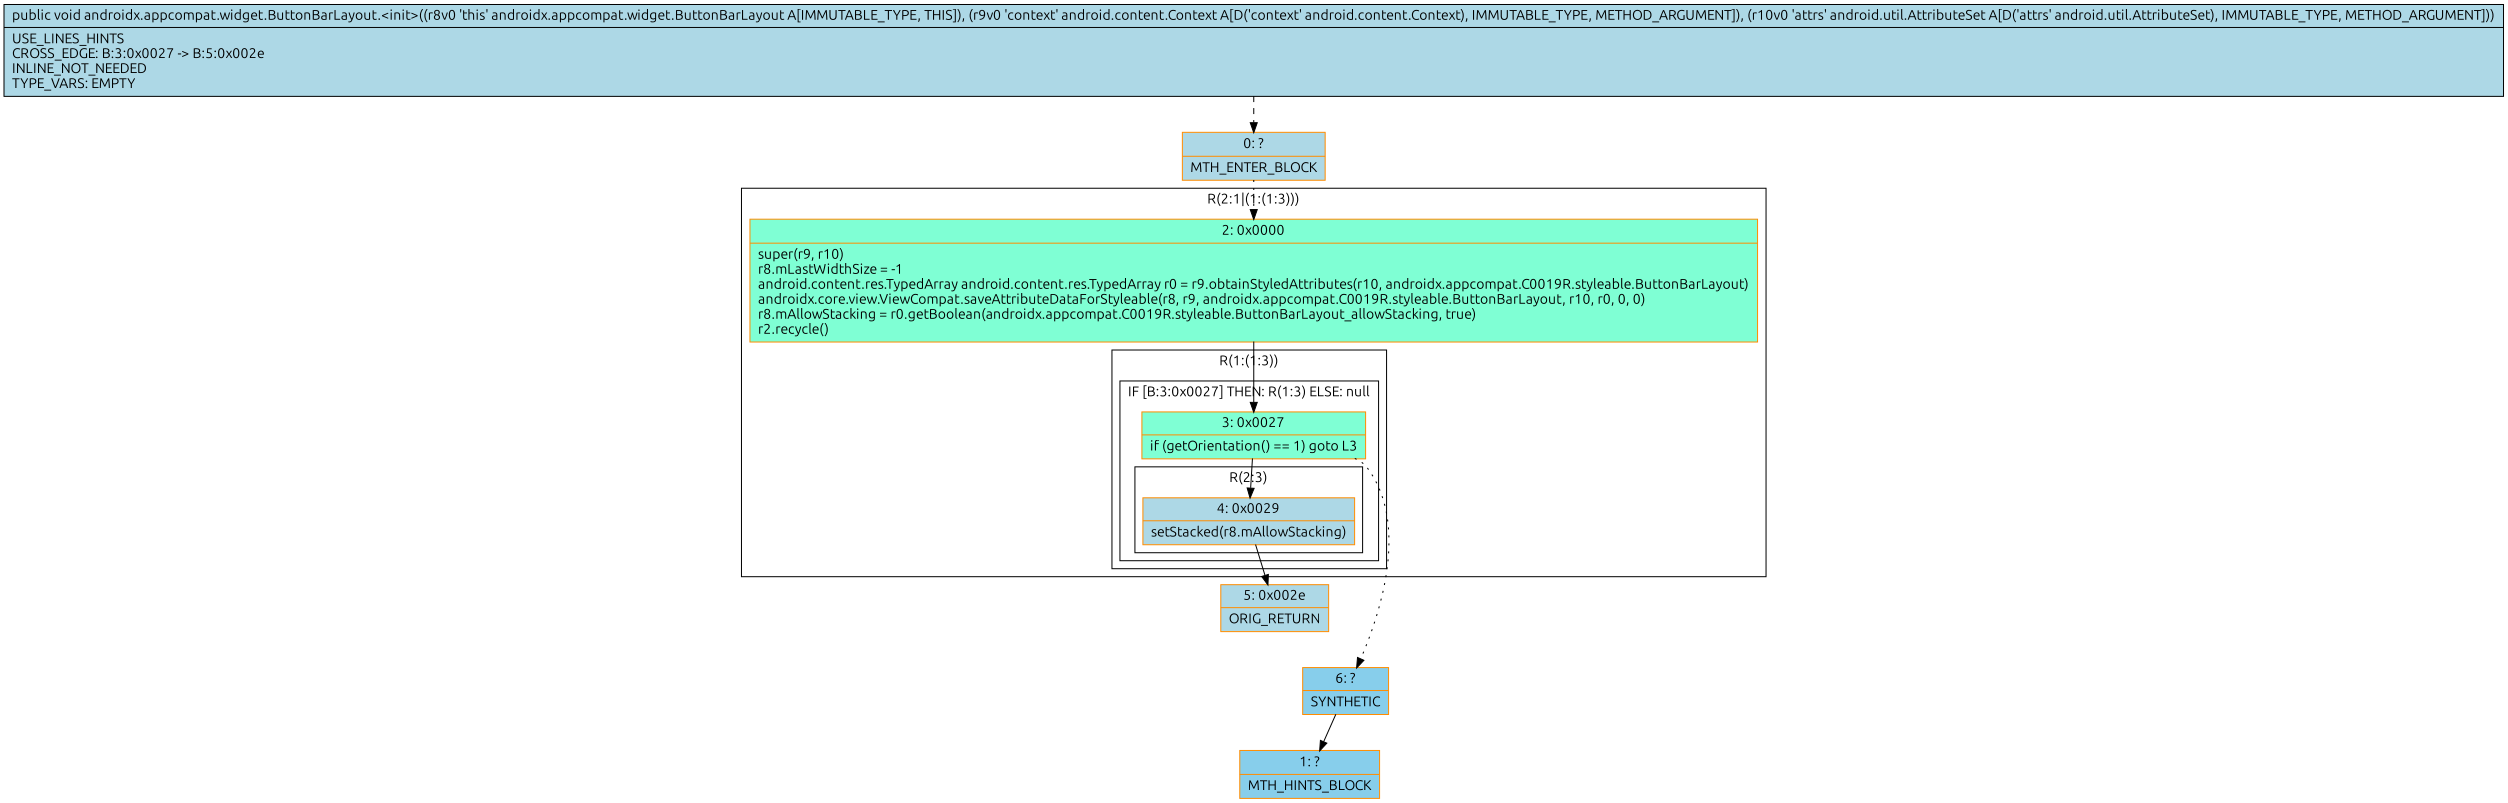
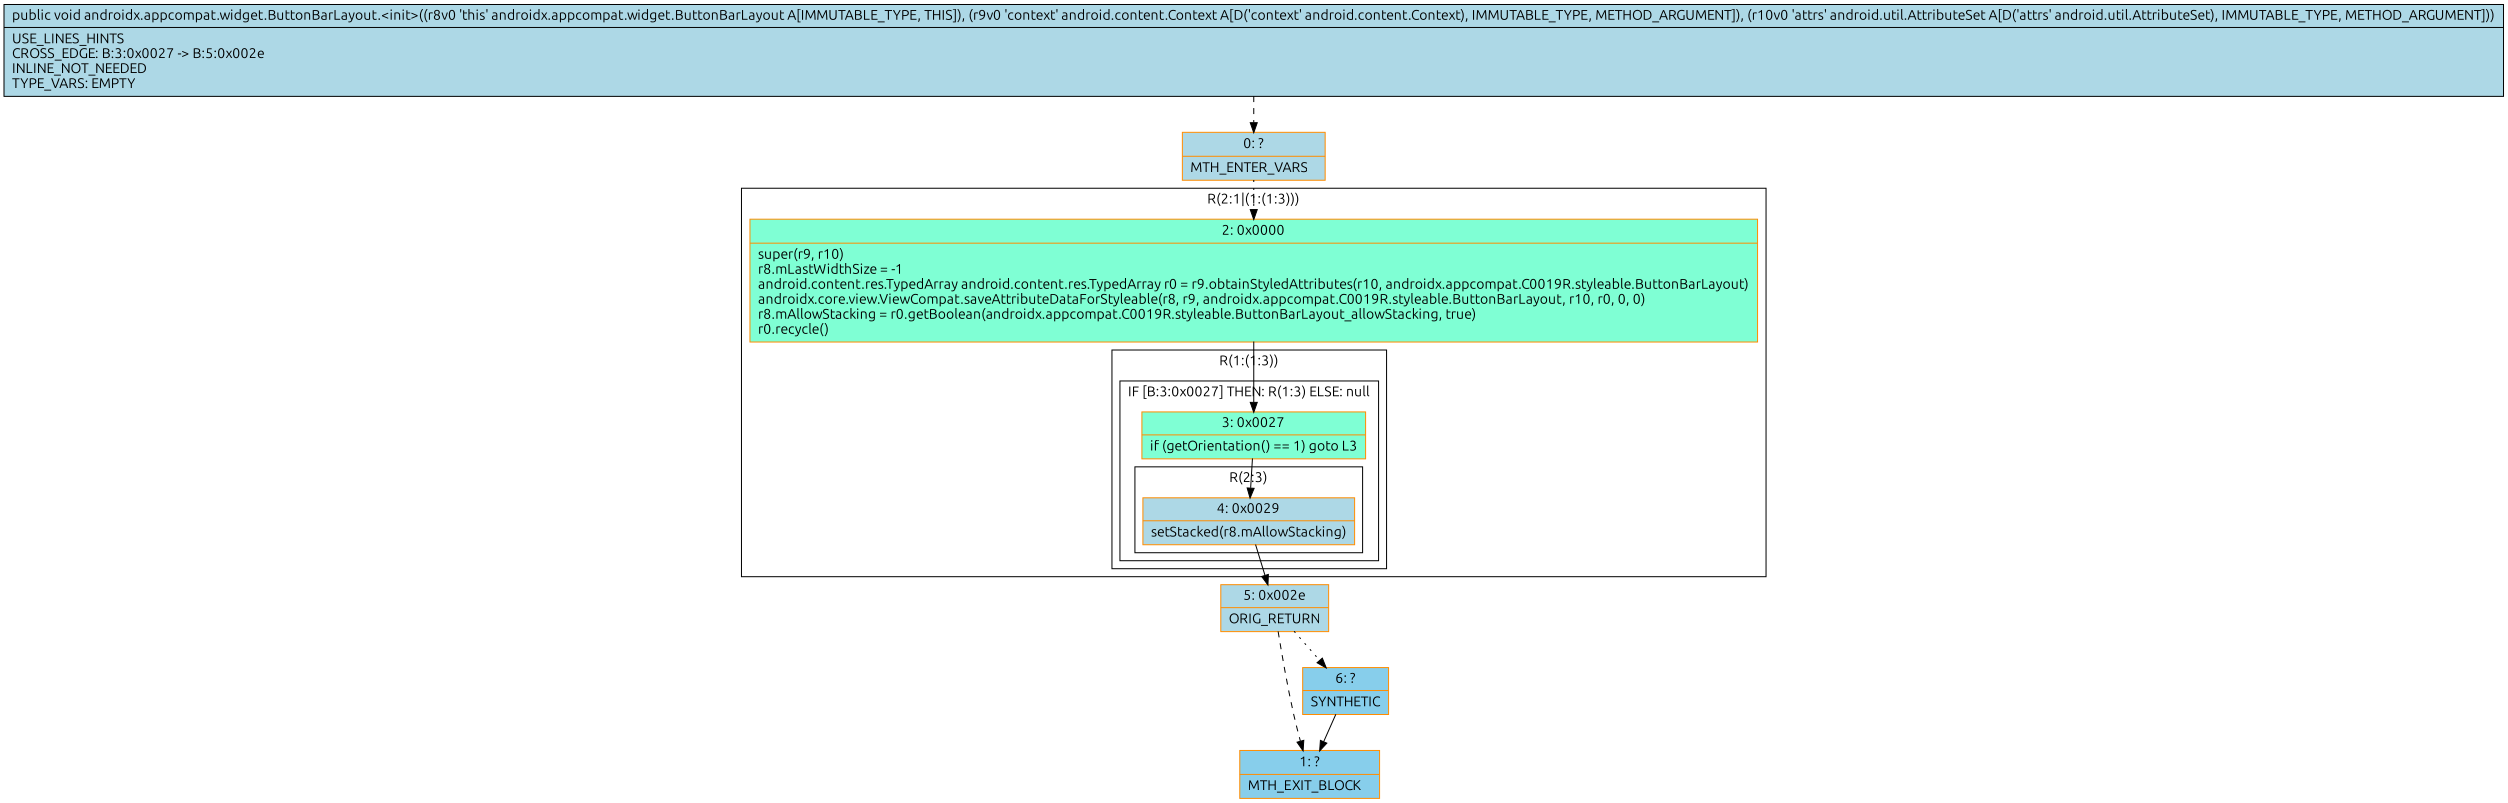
  digraph {
    fontname=Ubuntu
    node [color=darkorange fillcolor=lightblue fontname=Ubuntu shape=record style=filled]
    edge [fontname=Ubuntu style=solid]
    n1 [label="{4\:\ 0x0029|setStacked(r8.mAllowStacking)\l}"]
    n2 [fillcolor=aquamarine label="{3\:\ 0x0027|if (getOrientation() == 1) goto L3\l}"]
-   n3 [fillcolor=aquamarine label="{2\:\ 0x0000|super(r9, r10)\lr8.mLastWidthSize = \-1\landroid.content.res.TypedArray android.content.res.TypedArray r0 = r9.obtainStyledAttributes(r10, androidx.appcompat.C0019R.styleable.ButtonBarLayout)\landroidx.core.view.ViewCompat.saveAttributeDataForStyleable(r8, r9, androidx.appcompat.C0019R.styleable.ButtonBarLayout, r10, r0, 0, 0)\lr8.mAllowStacking = r0.getBoolean(androidx.appcompat.C0019R.styleable.ButtonBarLayout_allowStacking, true)\lr2.recycle()\l}"]
+   n3 [fillcolor=aquamarine label="{2\:\ 0x0000|super(r9, r10)\lr8.mLastWidthSize = \-1\landroid.content.res.TypedArray android.content.res.TypedArray r0 = r9.obtainStyledAttributes(r10, androidx.appcompat.C0019R.styleable.ButtonBarLayout)\landroidx.core.view.ViewCompat.saveAttributeDataForStyleable(r8, r9, androidx.appcompat.C0019R.styleable.ButtonBarLayout, r10, r0, 0, 0)\lr8.mAllowStacking = r0.getBoolean(androidx.appcompat.C0019R.styleable.ButtonBarLayout_allowStacking, true)\lr0.recycle()\l}"]
    n4 [label="{5\:\ 0x002e|ORIG_RETURN\l}"]
    n5 [fillcolor=skyblue label="{6\:\ ?|SYNTHETIC\l}"]
-   n6 [fillcolor=skyblue label="{1\:\ ?|MTH_HINTS_BLOCK\l}"]
-   n7 [label="{0\:\ ?|MTH_ENTER_BLOCK\l}"]
+   n6 [fillcolor=skyblue label="{1\:\ ?|MTH_EXIT_BLOCK\l}"]
+   n7 [label="{0\:\ ?|MTH_ENTER_VARS\l}"]
    n8 [color=black label="{public void androidx.appcompat.widget.ButtonBarLayout.\<init\>((r8v0 'this' androidx.appcompat.widget.ButtonBarLayout A[IMMUTABLE_TYPE, THIS]), (r9v0 'context' android.content.Context A[D('context' android.content.Context), IMMUTABLE_TYPE, METHOD_ARGUMENT]), (r10v0 'attrs' android.util.AttributeSet A[D('attrs' android.util.AttributeSet), IMMUTABLE_TYPE, METHOD_ARGUMENT]))  | USE_LINES_HINTS\lCROSS_EDGE: B:3:0x0027 \-\> B:5:0x002e\lINLINE_NOT_NEEDED\lTYPE_VARS: EMPTY\l}"]
    subgraph cluster_1 {
      label="R(2:1|(1:(1:3)))"
      n3
      subgraph cluster_2 {
        label="R(1:(1:3))"
        subgraph cluster_3 {
          label="IF [B:3:0x0027] THEN: R(1:3) ELSE: null"
          n2
          subgraph cluster_4 {
            label="R(2:3)"
            n1
          }
        }
      }
    }
    n1 -> n4
    n2 -> n1
-   n2 -> n5 [style=dotted]
+   n4 -> n5 [style=dotted]
    n3 -> n2
+   n4 -> n6 [style=dashed]
    n5 -> n6
    n7 -> n3 [style=dotted]
    n8 -> n7 [style=dashed]
  }
